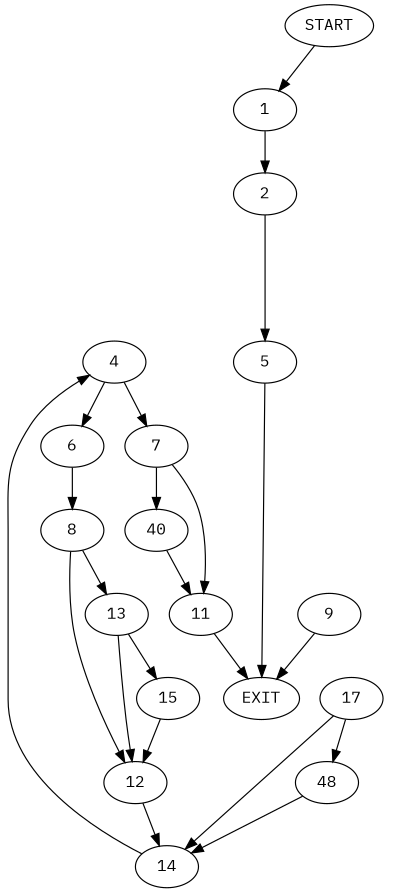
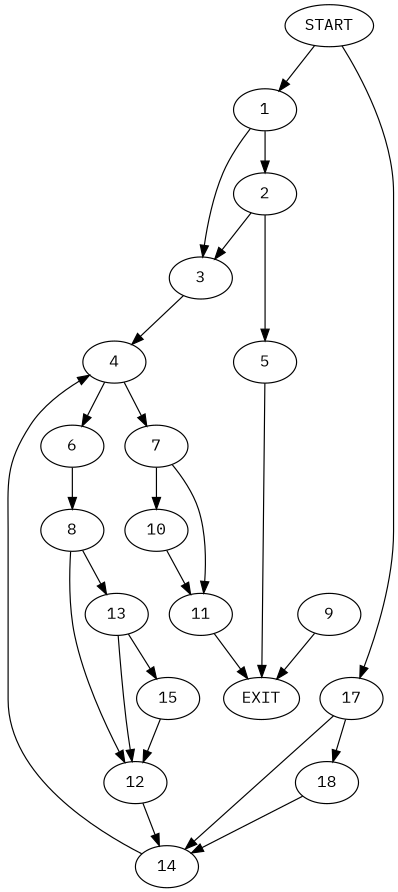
  digraph {
    fontname="IBM Plex Mono"
    node [fontname="IBM Plex Mono"]
    edge [fontname="IBM Plex Mono"]
    n1 [label=START]
    1
    17
    2
+   3
    14
-   18 [label=48]
+   18
    n8 [label=EXIT]
    5
    4
    6
    7
    8
-   10 [label=40]
+   10
    11
    12
    13
    9
    15
    n1 -> 1
+   n1 -> 17
    1 -> 2
+   1 -> 3
    17 -> 14
    17 -> 18
+   2 -> 3
    2 -> 5
+   3 -> 4
    14 -> 4
    18 -> 14
    5 -> n8
    4 -> 6
    4 -> 7
    6 -> 8
    7 -> 10
    7 -> 11
    8 -> 12
    8 -> 13
    10 -> 11
    11 -> n8
    12 -> 14
    13 -> 12
    13 -> 15
    9 -> n8
    15 -> 12
  }
